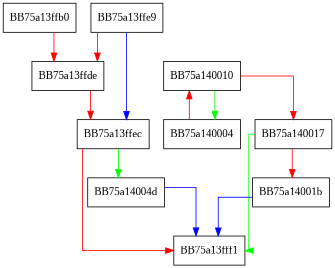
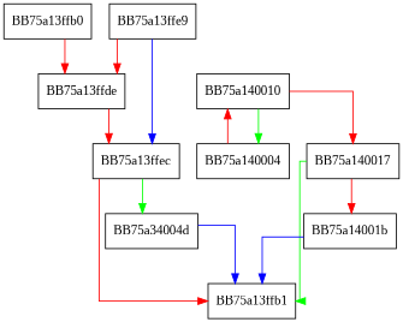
  digraph {
    fontname="Liberation Serif"
    splines=ortho
    node [fontname="Liberation Serif" shape=box]
    edge [color=red fontname="Liberation Serif"]
    BB75a13ffb0
    BB75a13ffde
    BB75a13ffec
    BB75a140004
    BB75a140010
-   BB75a14004d
-   BB75a13fff1
+   BB75a14004d [label=BB75a34004d]
+   BB75a13fff1 [label=BB75a13ffb1]
    BB75a13ffe9
    BB75a140017
    BB75a14001b
    BB75a13ffb0 -> BB75a13ffde
    BB75a13ffde -> BB75a13ffec
    BB75a13ffec -> BB75a14004d [color=green]
    BB75a13ffec -> BB75a13fff1
    BB75a140004 -> BB75a140010
    BB75a140010 -> BB75a140004 [color=green]
    BB75a140010 -> BB75a140017
    BB75a14004d -> BB75a13fff1 [color=blue]
    BB75a13ffe9 -> BB75a13ffde
    BB75a13ffe9 -> BB75a13ffec [color=blue]
    BB75a140017 -> BB75a13fff1 [color=green]
    BB75a140017 -> BB75a14001b
    BB75a14001b -> BB75a13fff1 [color=blue]
  }
